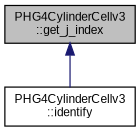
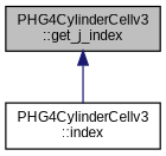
  digraph {
    rankdir=TB
    fontname="Liberation Sans"
    node [color=black fontname="Liberation Sans" fontsize=10 shape=record]
    n1 [fillcolor=grey75 fontcolor=black height=0.2 label="PHG4CylinderCellv3\l::get_j_index" style=filled width=0.4]
-   n2 [height=0.2 label="PHG4CylinderCellv3\l::identify" width=0.4]
+   n2 [height=0.2 label="PHG4CylinderCellv3\l::index" width=0.4]
    n1 -> n2 [color=midnightblue dir=back fontname="Liberation Sans" fontsize=10 labelfontname=FreeSans labelfontsize=10 style=solid]
  }
